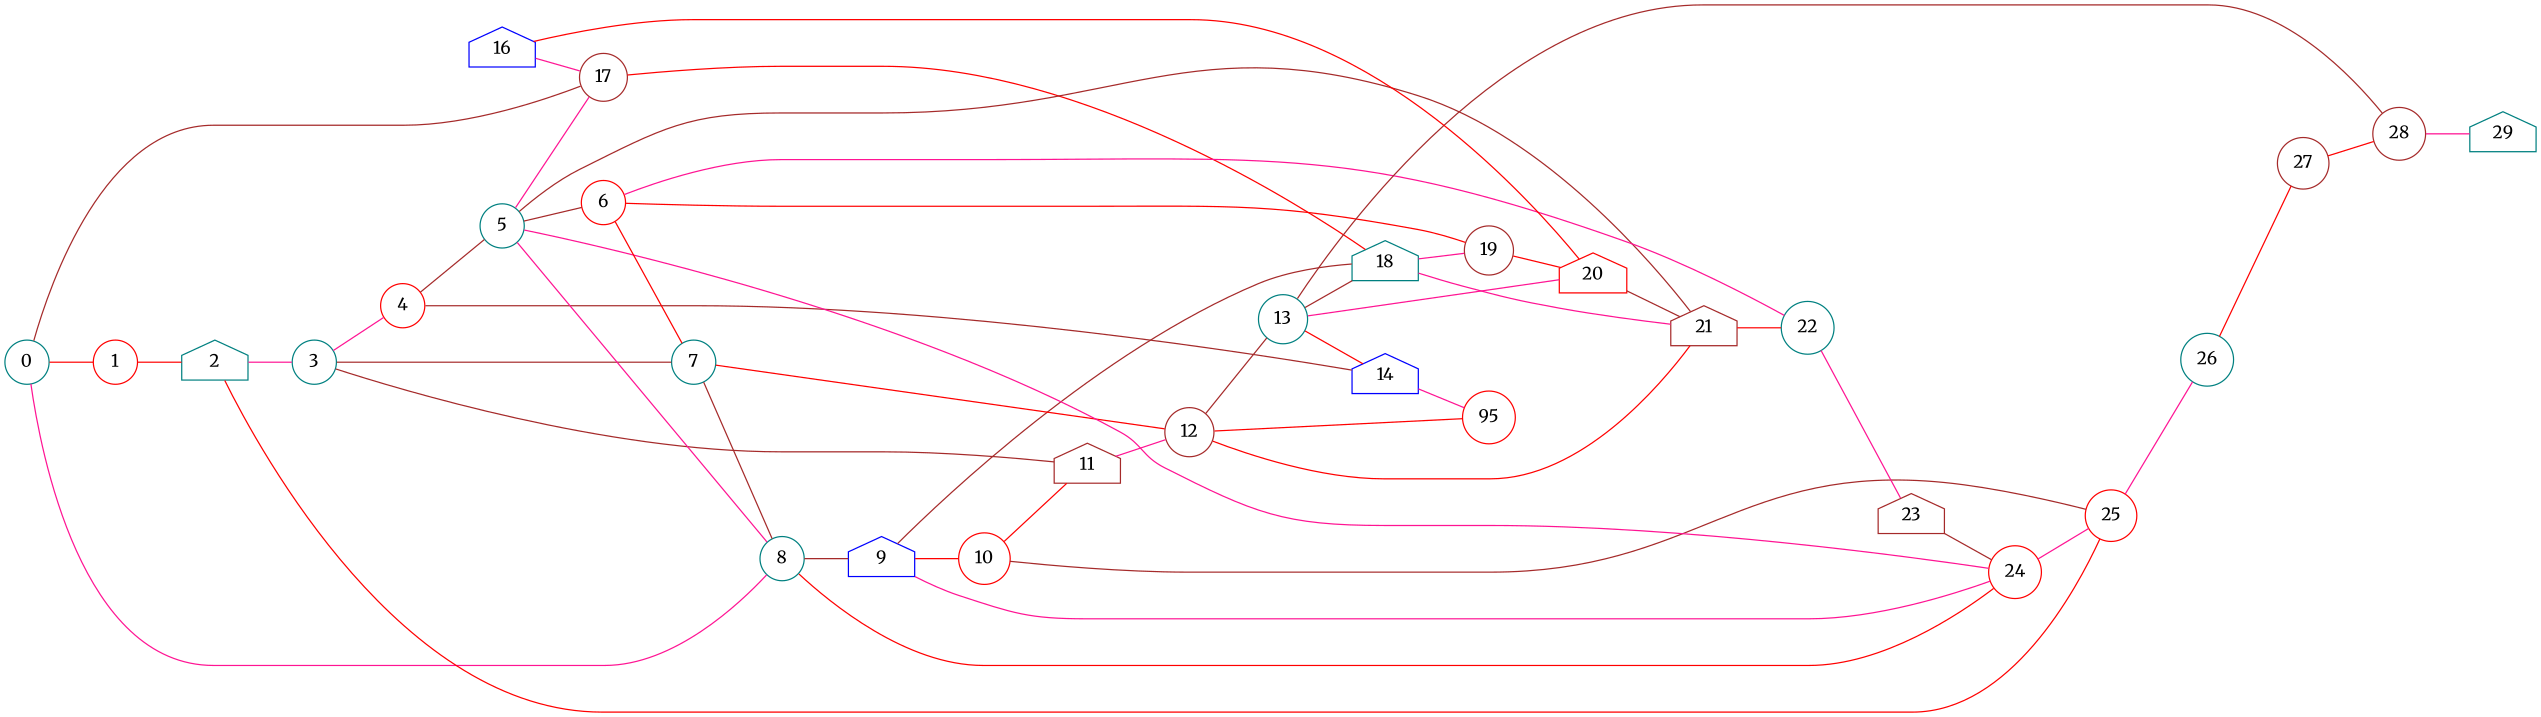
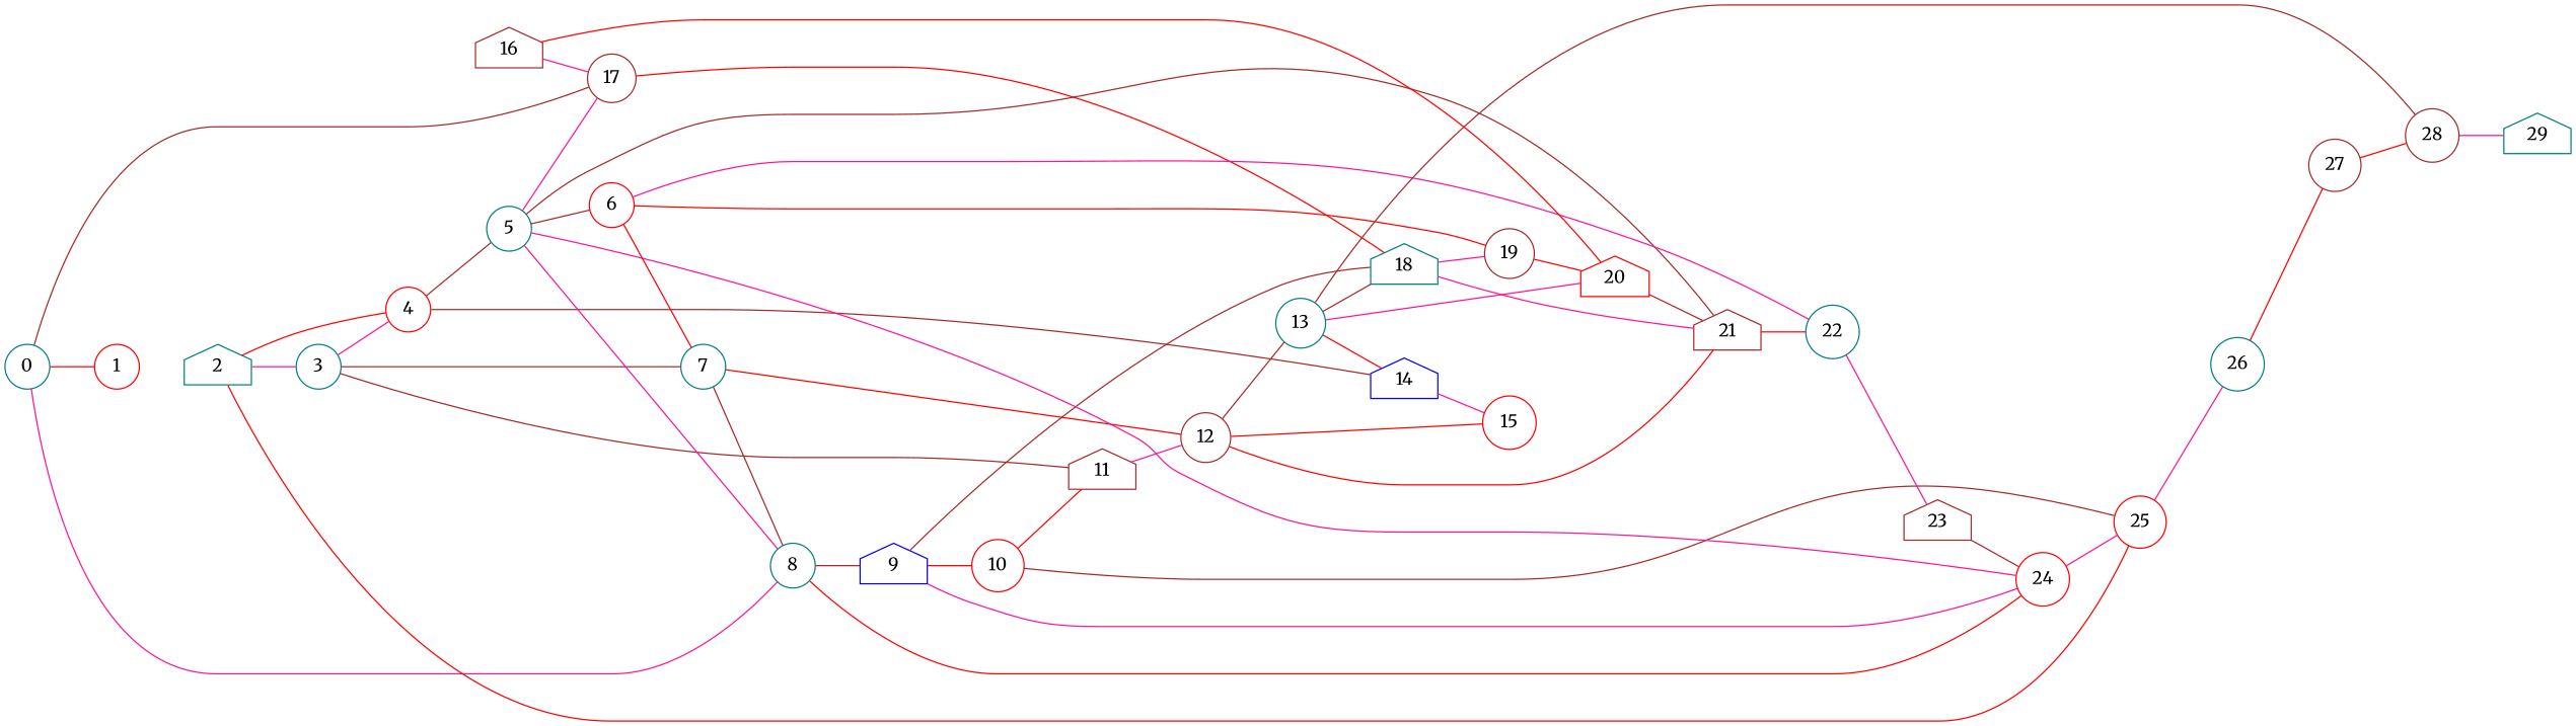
  graph {
    fontname=Merriweather
    rankdir=LR
    node [color=teal fontname=Merriweather shape=circle]
    edge [color=red fontname=Merriweather]
    1 [color=red]
    0
    17 [color=brown]
    8
    2 [shape=house]
    18 [shape=house]
    24 [color=red]
    9 [color=blue shape=house]
    3
    25 [color=red]
    21 [color=brown shape=house]
    19 [color=brown]
    10 [color=red]
    4 [color=red]
    11 [color=brown shape=house]
    7
    26
    5
    14 [color=blue shape=house]
    12 [color=brown]
    27 [color=brown]
    6 [color=red]
-   15 [color=red label=95]
+   15 [color=red]
    13
    22
    23 [color=brown shape=house]
    20 [color=red shape=house]
    28 [color=brown]
    29 [shape=house]
-   16 [color=blue shape=house]
-   1 -- 2
+   16 [color=brown shape=house]
+   4 -- 2
    0 -- 1
    0 -- 17 [color=brown]
    0 -- 8 [color=deeppink]
    17 -- 18
    8 -- 24
    8 -- 9 [color=brown]
    2 -- 3 [color=deeppink]
    2 -- 25
    18 -- 21 [color=deeppink]
    18 -- 19 [color=deeppink]
    24 -- 25 [color=deeppink]
    9 -- 18 [color=brown]
    9 -- 24 [color=deeppink]
    9 -- 10
    3 -- 4 [color=deeppink]
    3 -- 11 [color=brown]
    3 -- 7 [color=brown]
    25 -- 26 [color=deeppink]
    21 -- 22
    19 -- 20
    10 -- 25 [color=brown]
    10 -- 11
    4 -- 5 [color=brown]
    4 -- 14 [color=brown]
    11 -- 12 [color=deeppink]
    7 -- 8 [color=brown]
    7 -- 12
    26 -- 27
    5 -- 17 [color=deeppink]
    5 -- 8 [color=deeppink]
    5 -- 24 [color=deeppink]
    5 -- 21 [color=brown]
    5 -- 6 [color=brown]
    14 -- 15 [color=deeppink]
    12 -- 21
    12 -- 15
    12 -- 13 [color=brown]
    27 -- 28
    6 -- 19
    6 -- 7
    6 -- 22 [color=deeppink]
    13 -- 18 [color=brown]
    13 -- 14
    13 -- 20 [color=deeppink]
    13 -- 28 [color=brown]
    22 -- 23 [color=deeppink]
    23 -- 24 [color=brown]
    20 -- 21 [color=brown]
    28 -- 29 [color=deeppink]
    16 -- 17 [color=deeppink]
    16 -- 20
  }
